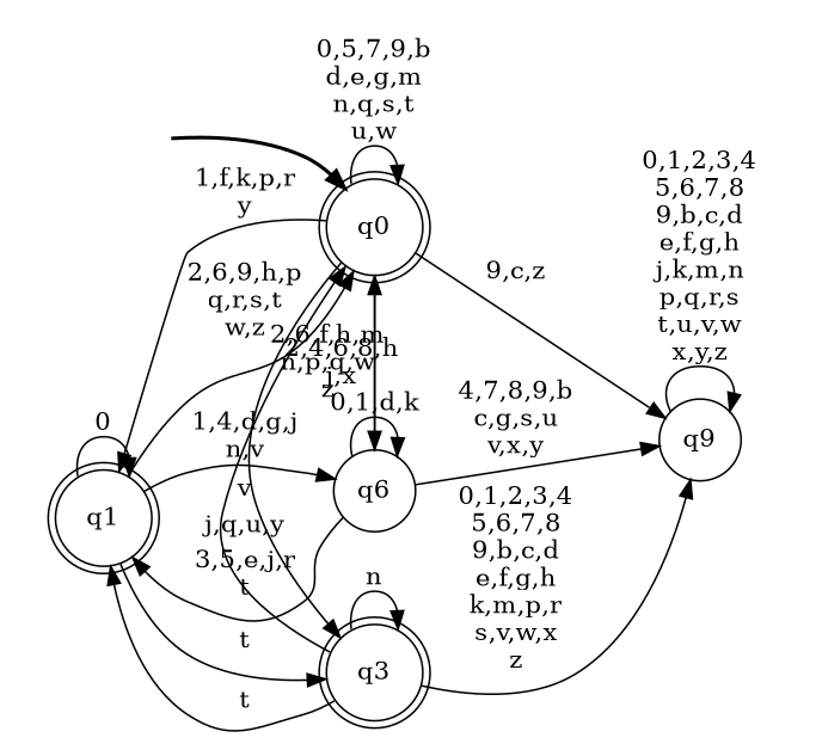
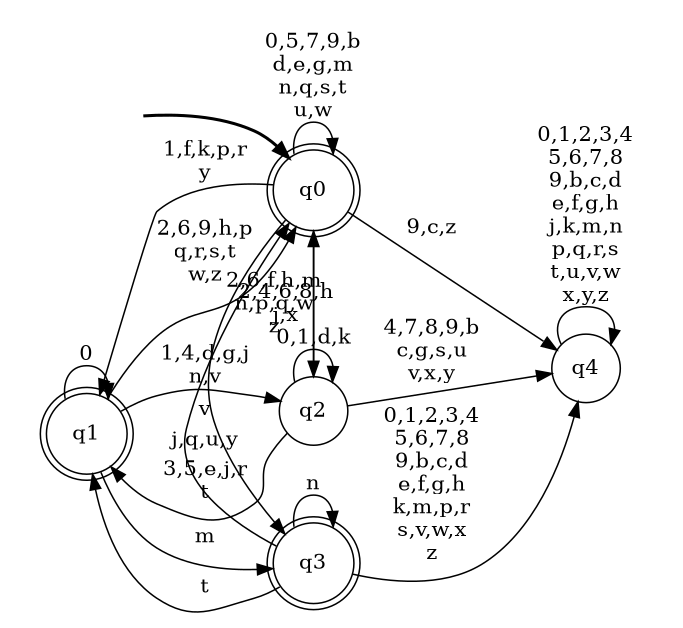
  digraph {
    rankdir=LR
    node [shape=doublecircle style="rounded,filled" color=black fillcolor=white]
    __start0 [height=0 shape=none style=invis width=0 color="" fillcolor=""]
    n2 [label=q0]
    n3 [label=q1]
-   n4 [label=q6 shape=circle style=filled]
+   n4 [label=q2 shape=circle style=filled]
    n5 [label=q3]
-   n6 [label=q9 shape=circle style=filled]
+   n6 [label=q4 shape=circle style=filled]
    subgraph cluster_1 {
      nodesep=0.15
      ranksep=0.15
      style=invis
      __start0
      n2
    }
    __start0 -> n2 [penwidth=2]
    n2 -> n2 [label="0,5,7,9,b\nd,e,g,m\nn,q,s,t\nu,w"]
    n2 -> n3 [label="1,f,k,p,r\ny"]
    n2 -> n4 [label="2,4,6,8,h\nj,x"]
    n2 -> n5 [label=v]
    n2 -> n6 [label="9,c,z"]
    n3 -> n2 [label="2,6,9,h,p\nq,r,s,t\nw,z"]
    n3 -> n3 [label=0]
    n3 -> n4 [label="1,4,d,g,j\nn,v"]
-   n3 -> n5 [label=t]
+   n3 -> n5 [label=m]
    n4 -> n2 [label="2,6,f,h,m\nn,p,q,w\nz"]
    n4 -> n3 [label="3,5,e,j,r\nt"]
    n4 -> n4 [label="0,1,d,k"]
    n4 -> n6 [label="4,7,8,9,b\nc,g,s,u\nv,x,y"]
    n5 -> n2 [label="j,q,u,y"]
    n5 -> n3 [label=t]
    n5 -> n5 [label=n]
    n5 -> n6 [label="0,1,2,3,4\n5,6,7,8\n9,b,c,d\ne,f,g,h\nk,m,p,r\ns,v,w,x\nz"]
    n6 -> n6 [label="0,1,2,3,4\n5,6,7,8\n9,b,c,d\ne,f,g,h\nj,k,m,n\np,q,r,s\nt,u,v,w\nx,y,z"]
  }
